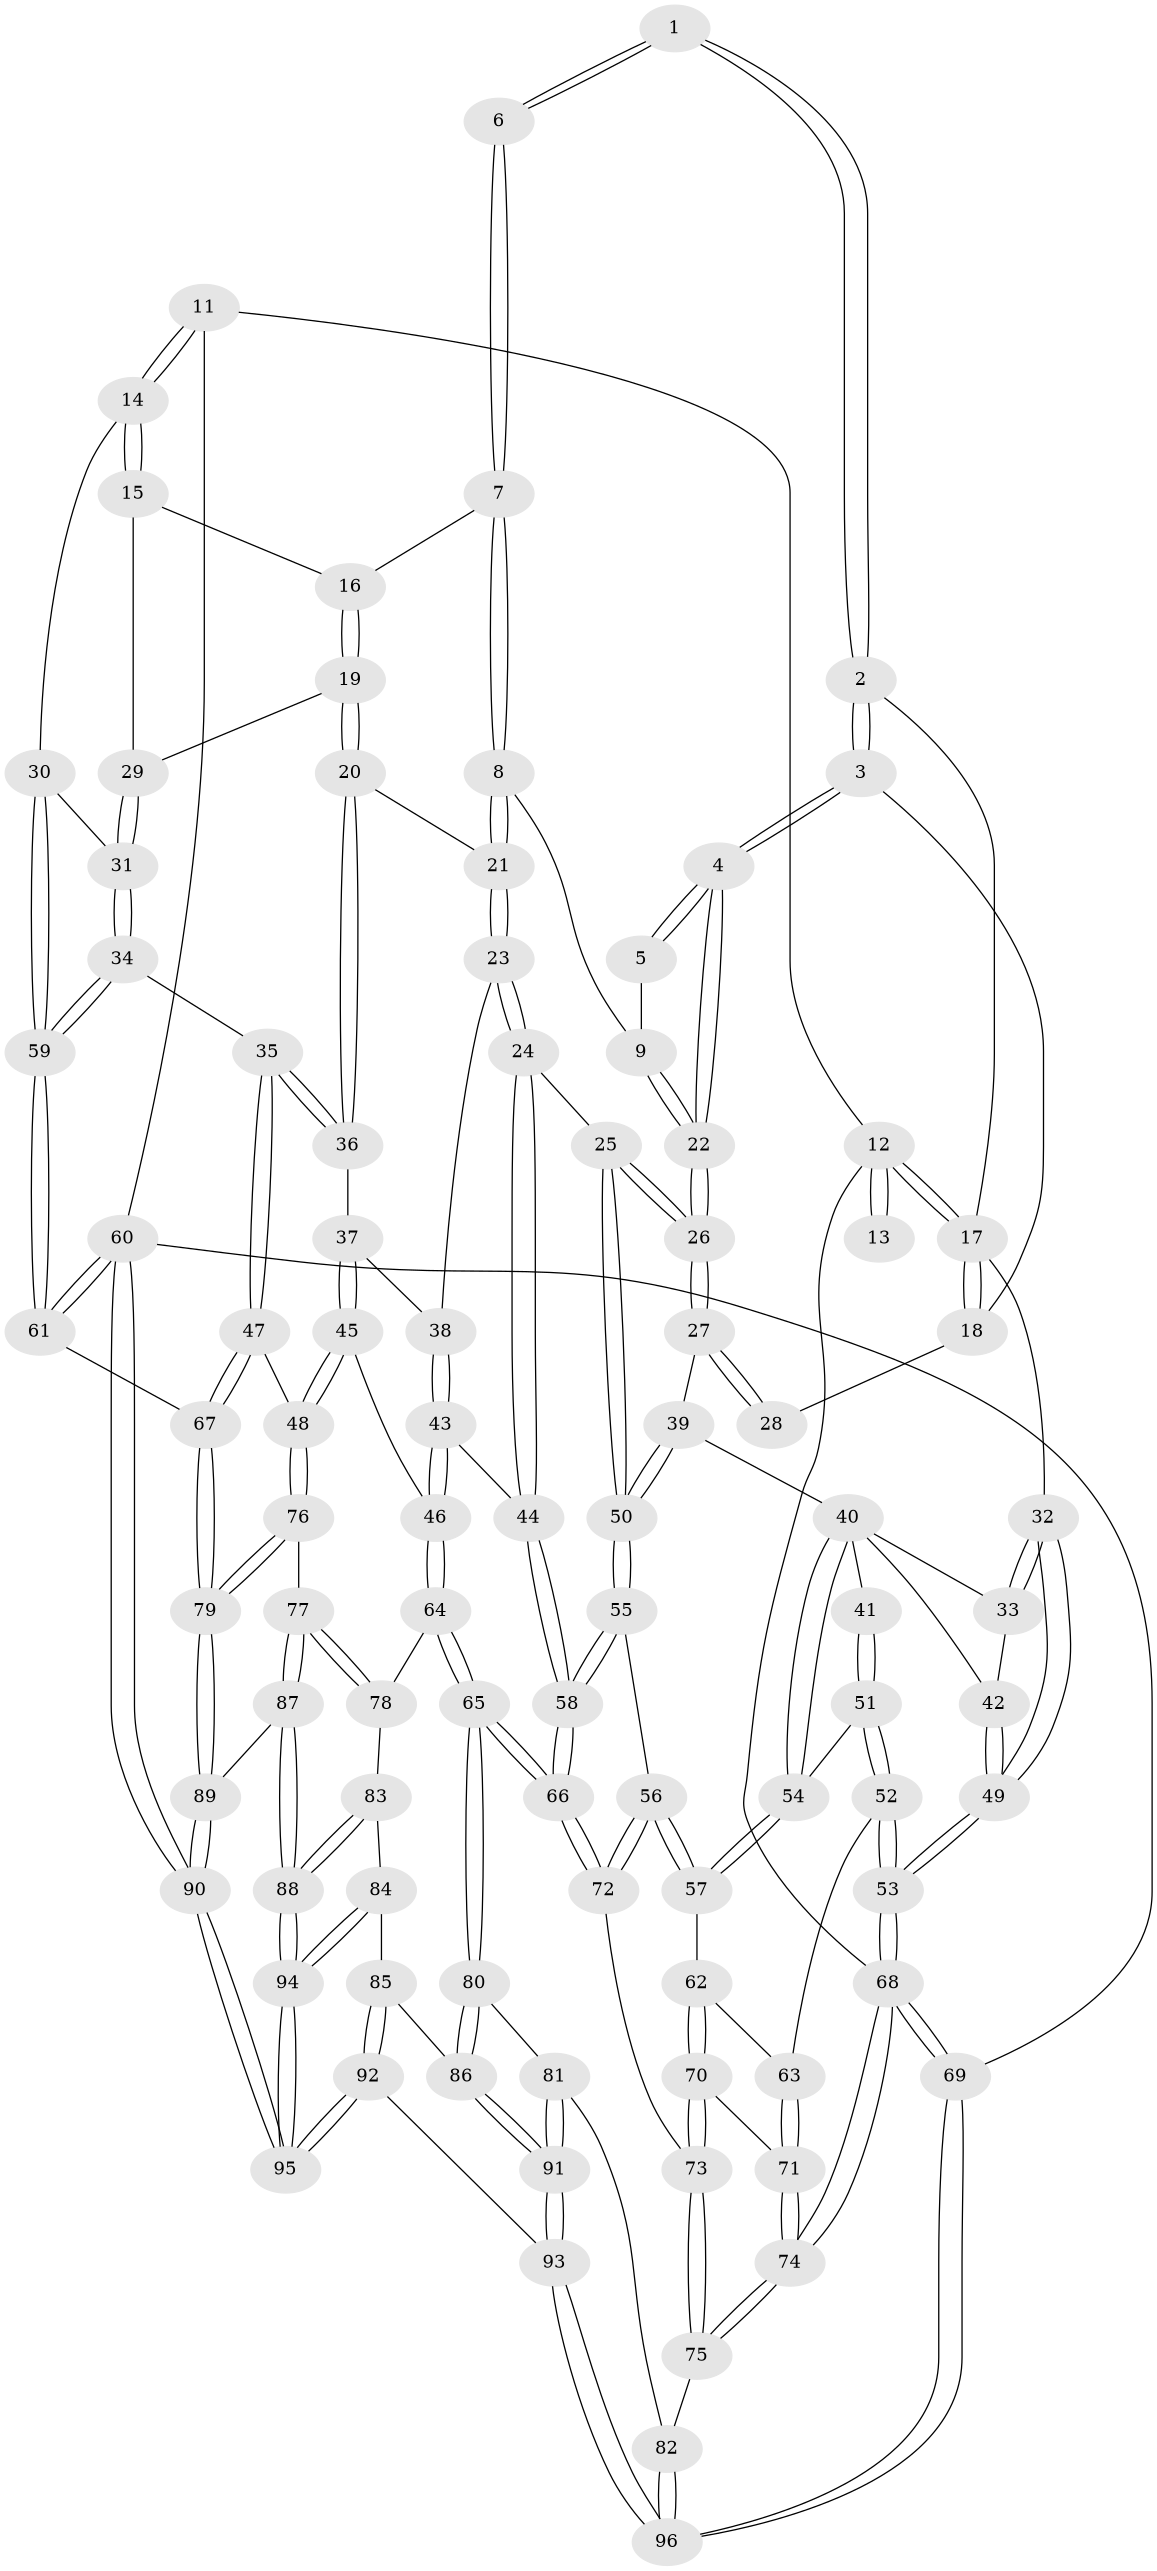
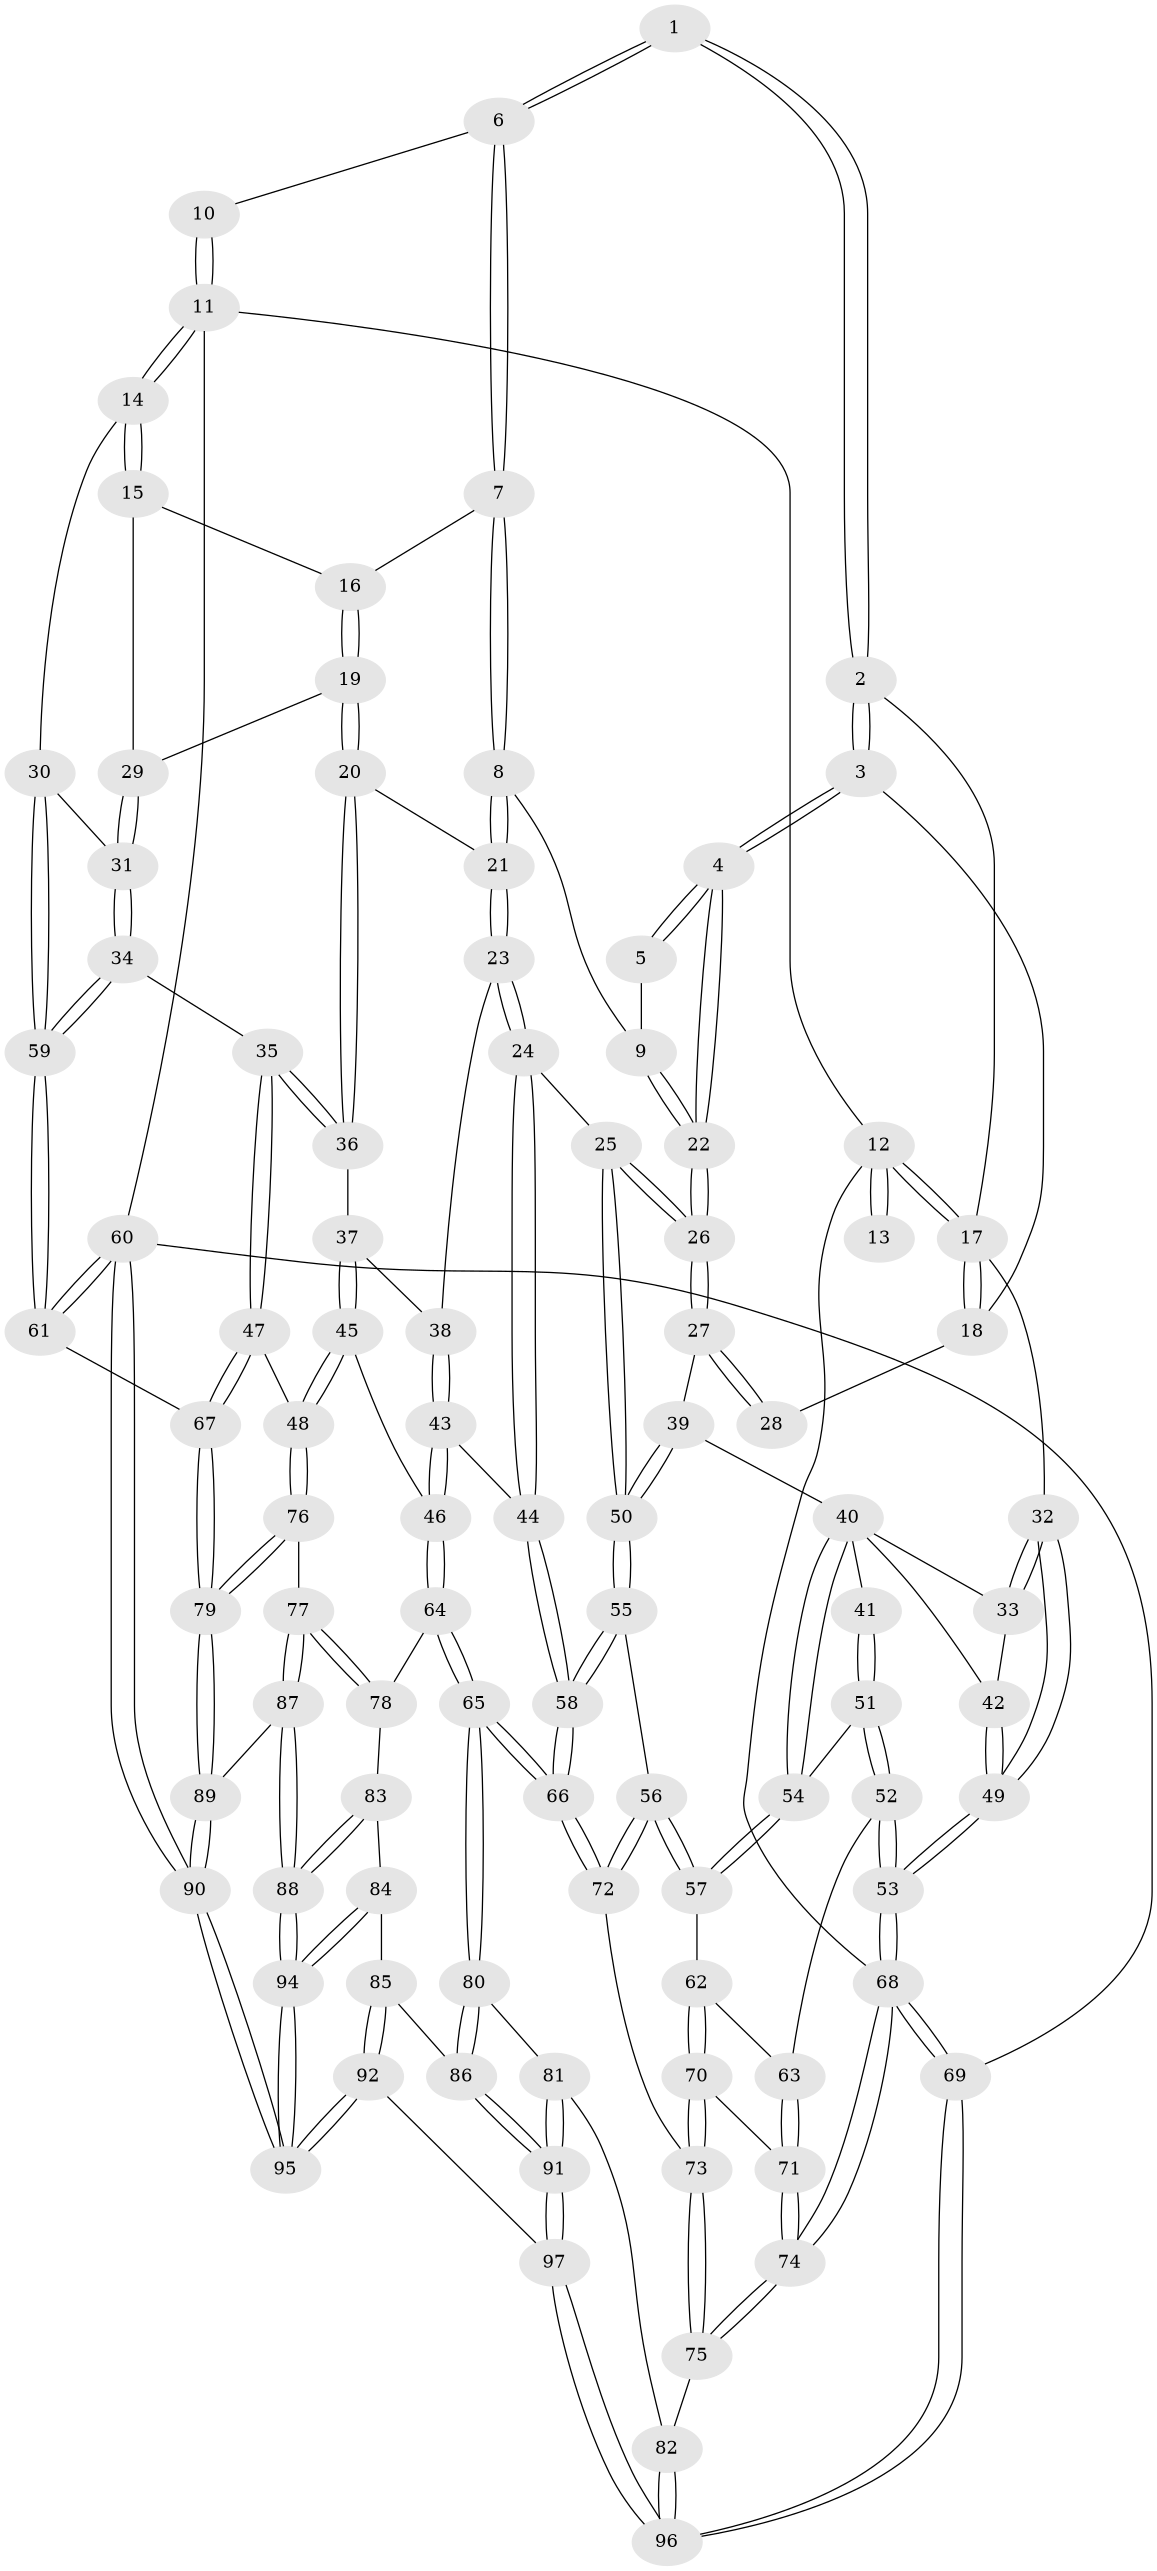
  graph {
    node [color=gray90 style=filled]
    1
    2
    6
    3
    17
    7
+   10
    4
    18
    5
    22
    28
    9
    26
    8
    16
    11
    21
    19
    23
    12
    14
    60
    13
    68
    15
    30
    69
    61
    90
    32
    96
    29
    31
    59
    20
    33
    49
    36
    37
    24
    38
    27
    25
    44
    43
    50
    58
    55
    39
    40
    42
    34
    35
    53
    47
    48
    67
    45
    46
    41
    54
    51
    57
    52
    64
    66
    76
    65
    78
    79
    77
    56
    63
    71
    74
    62
    72
    73
    70
    95
    80
    83
    81
    86
    89
    75
    82
    87
    88
    84
    91
-   93
+   93 [label=97]
    85
    94
    92
    1 -- 2
    1 -- 2
    1 -- 6
    1 -- 6
    2 -- 3
    2 -- 3
    2 -- 17
    6 -- 7
    6 -- 7
+   6 -- 10
    3 -- 4
    3 -- 4
    3 -- 18
    17 -- 18
    17 -- 18
    17 -- 32
    7 -- 8
    7 -- 8
    7 -- 16
+   10 -- 11
+   10 -- 11
    4 -- 5
    4 -- 5
    4 -- 22
    4 -- 22
    18 -- 28
    5 -- 9
    22 -- 26
    22 -- 26
    9 -- 22
    9 -- 22
    26 -- 27
    26 -- 27
    8 -- 9
    8 -- 21
    8 -- 21
    16 -- 19
    16 -- 19
    11 -- 12
    11 -- 14
    11 -- 14
    11 -- 60
    21 -- 23
    21 -- 23
    19 -- 29
    19 -- 20
    19 -- 20
    23 -- 24
    23 -- 24
    23 -- 38
    12 -- 17
    12 -- 17
    12 -- 13
    12 -- 13
    12 -- 68
    14 -- 15
    14 -- 15
    14 -- 30
    60 -- 69
    60 -- 61
    60 -- 61
    60 -- 90
    60 -- 90
    68 -- 69
    68 -- 69
    68 -- 74
    68 -- 74
    15 -- 16
    15 -- 29
    30 -- 31
    30 -- 59
    30 -- 59
    69 -- 96
    69 -- 96
    61 -- 67
    90 -- 95
    90 -- 95
    32 -- 33
    32 -- 33
    32 -- 49
    32 -- 49
    29 -- 31
    29 -- 31
    31 -- 34
    31 -- 34
    59 -- 61
    59 -- 61
    20 -- 21
    20 -- 36
    20 -- 36
    33 -- 42
    49 -- 53
    49 -- 53
    36 -- 37
    37 -- 38
    37 -- 45
    37 -- 45
    24 -- 25
    24 -- 44
    24 -- 44
    38 -- 43
    38 -- 43
    27 -- 28
    27 -- 28
    27 -- 39
    25 -- 26
    25 -- 26
    25 -- 50
    25 -- 50
    44 -- 58
    44 -- 58
    43 -- 44
    43 -- 46
    43 -- 46
    50 -- 55
    50 -- 55
    58 -- 66
    58 -- 66
    55 -- 58
    55 -- 58
    55 -- 56
    39 -- 50
    39 -- 50
    39 -- 40
    40 -- 33
    40 -- 42
    40 -- 41
    40 -- 54
    40 -- 54
    42 -- 49
    42 -- 49
    34 -- 59
    34 -- 59
    34 -- 35
    35 -- 36
    35 -- 36
    35 -- 47
    35 -- 47
    53 -- 68
    53 -- 68
    47 -- 48
    47 -- 67
    47 -- 67
    48 -- 76
    48 -- 76
    67 -- 79
    67 -- 79
    45 -- 48
    45 -- 48
    45 -- 46
    46 -- 64
    46 -- 64
    41 -- 51
    41 -- 51
    54 -- 57
    54 -- 57
    51 -- 54
    51 -- 52
    51 -- 52
    57 -- 62
    52 -- 53
    52 -- 53
    52 -- 63
    64 -- 65
    64 -- 65
    64 -- 78
    66 -- 72
    66 -- 72
    76 -- 79
    76 -- 79
    76 -- 77
    65 -- 66
    65 -- 66
    65 -- 80
    65 -- 80
    78 -- 83
    79 -- 89
    79 -- 89
    77 -- 78
    77 -- 78
    77 -- 87
    77 -- 87
    56 -- 57
    56 -- 57
    56 -- 72
    56 -- 72
    63 -- 71
    63 -- 71
    71 -- 74
    71 -- 74
    74 -- 75
    74 -- 75
    62 -- 63
    62 -- 70
    62 -- 70
    72 -- 73
    73 -- 75
    73 -- 75
    70 -- 71
    70 -- 73
    70 -- 73
    80 -- 81
    80 -- 86
    80 -- 86
    83 -- 88
    83 -- 88
    83 -- 84
    81 -- 82
    81 -- 91
    81 -- 91
    86 -- 91
    86 -- 91
    89 -- 90
    89 -- 90
    75 -- 82
    82 -- 96
    82 -- 96
    87 -- 89
    87 -- 88
    87 -- 88
    88 -- 94
    88 -- 94
    84 -- 85
    84 -- 94
    84 -- 94
    91 -- 93
    91 -- 93
    93 -- 96
    93 -- 96
    85 -- 86
    85 -- 92
    85 -- 92
    94 -- 95
    94 -- 95
    92 -- 95
    92 -- 95
    92 -- 93
  }
